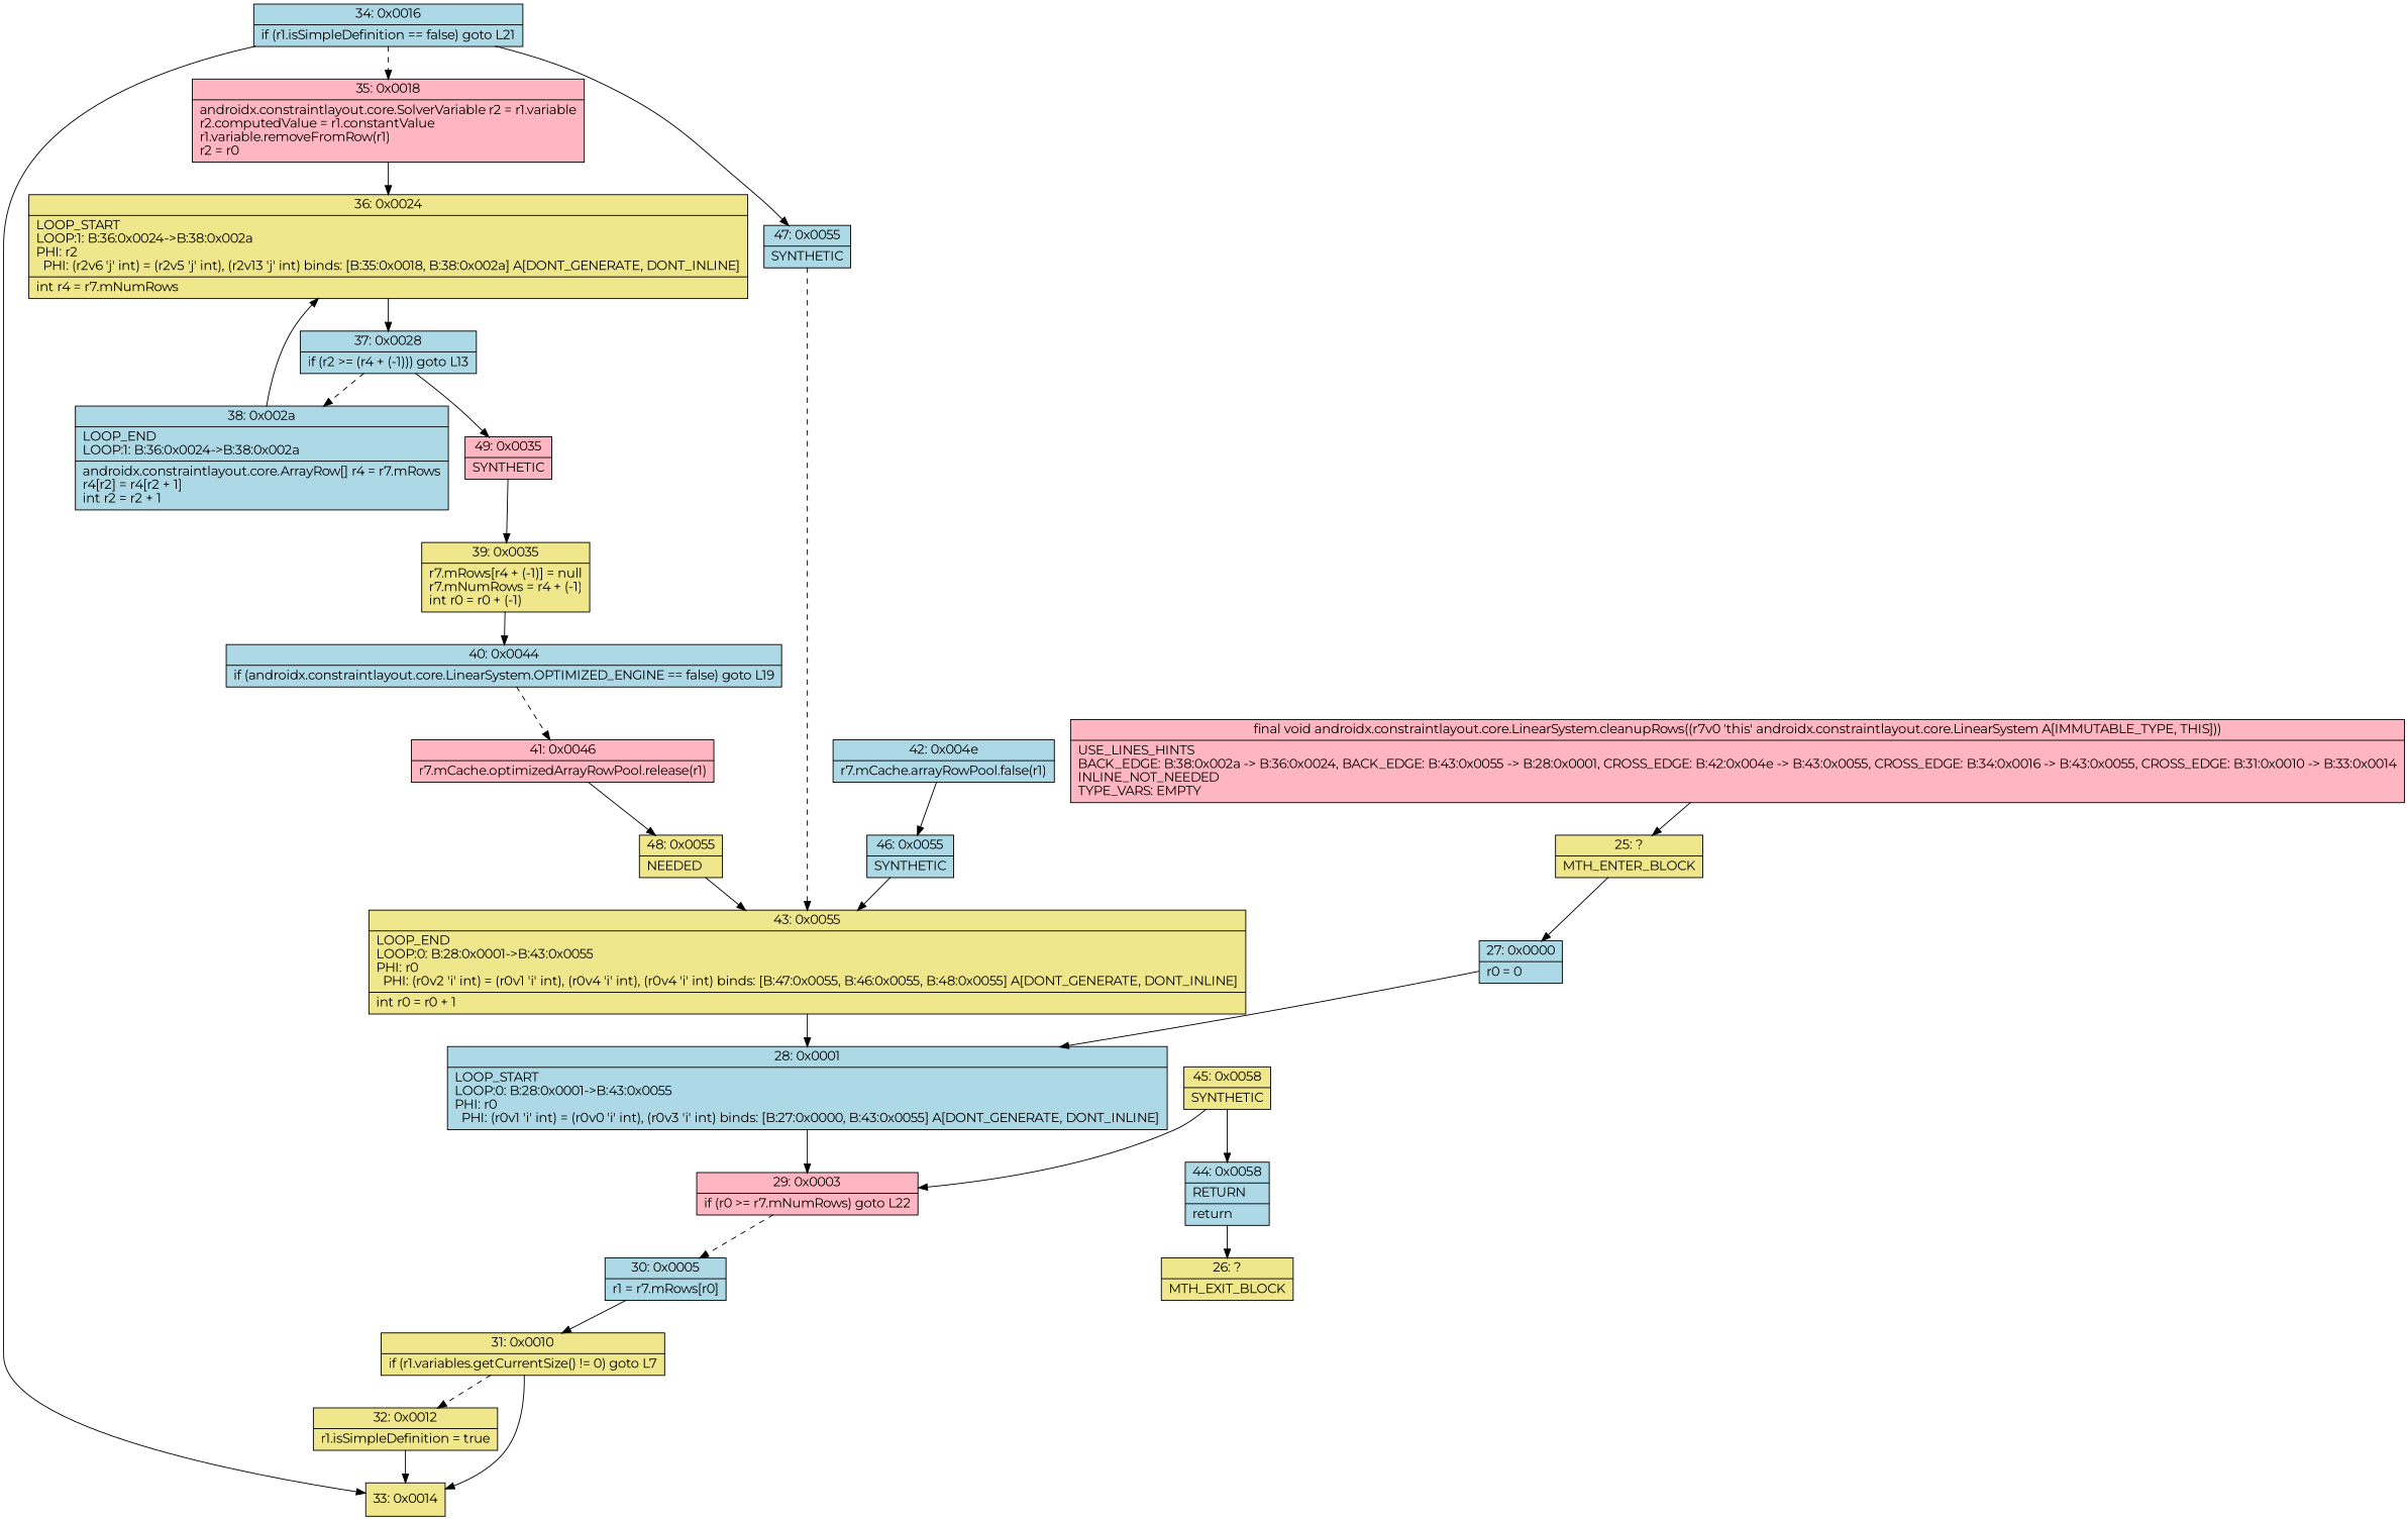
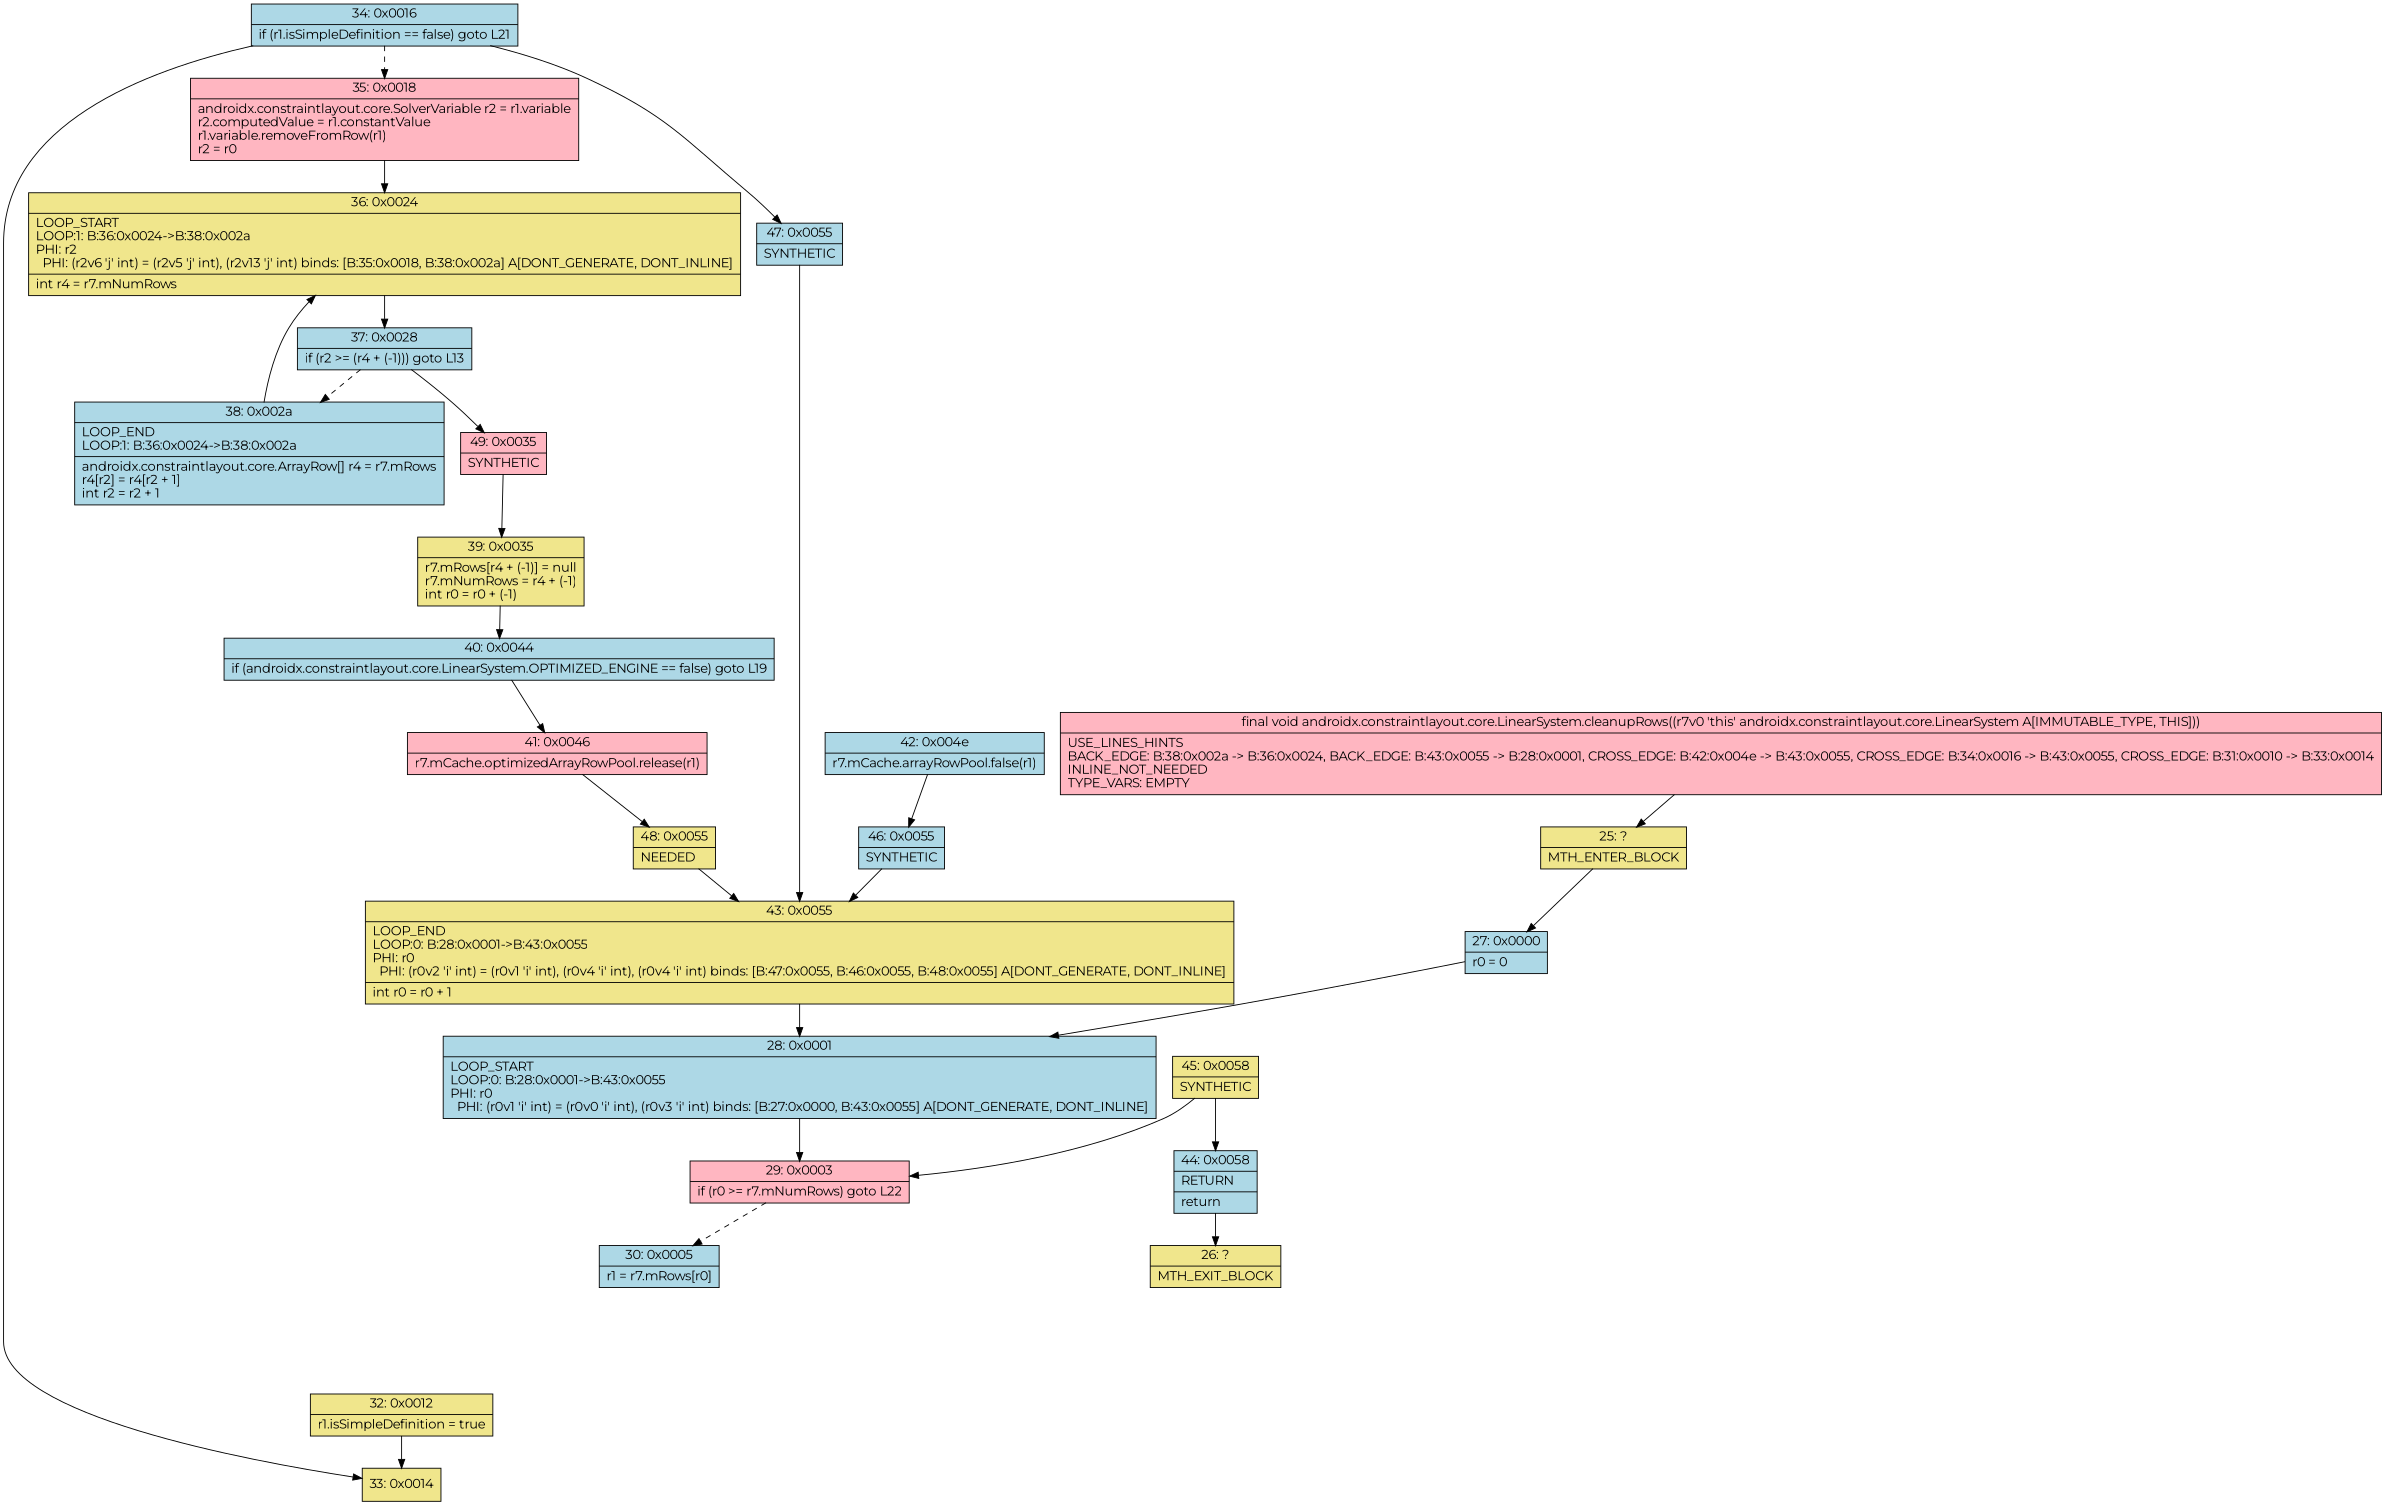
  digraph {
    fontname=Montserrat
    node [fillcolor=lightblue fontname=Montserrat shape=record style=filled]
    edge [fontname=Montserrat]
    n1 [fillcolor=khaki label="{25\:\ ?|MTH_ENTER_BLOCK\l}"]
    n2 [label="{27\:\ 0x0000|r0 = 0\l}"]
    n3 [label="{28\:\ 0x0001|LOOP_START\lLOOP:0: B:28:0x0001\-\>B:43:0x0055\lPHI: r0 \l  PHI: (r0v1 'i' int) = (r0v0 'i' int), (r0v3 'i' int) binds: [B:27:0x0000, B:43:0x0055] A[DONT_GENERATE, DONT_INLINE]\l}"]
    n4 [fillcolor=lightpink label="{29\:\ 0x0003|if (r0 \>= r7.mNumRows) goto L22\l}"]
    n5 [label="{30\:\ 0x0005|r1 = r7.mRows[r0]\l}"]
-   n6 [fillcolor=khaki label="{31\:\ 0x0010|if (r1.variables.getCurrentSize() != 0) goto L7\l}"]
    n7 [fillcolor=khaki label="{45\:\ 0x0058|SYNTHETIC\l}"]
    n8 [label="{44\:\ 0x0058|RETURN\l|return\l}"]
    n9 [fillcolor=khaki label="{32\:\ 0x0012|r1.isSimpleDefinition = true\l}"]
    n10 [fillcolor=khaki label="{33\:\ 0x0014}"]
    n11 [label="{34\:\ 0x0016|if (r1.isSimpleDefinition == false) goto L21\l}"]
    n12 [fillcolor=lightpink label="{35\:\ 0x0018|androidx.constraintlayout.core.SolverVariable r2 = r1.variable\lr2.computedValue = r1.constantValue\lr1.variable.removeFromRow(r1)\lr2 = r0\l}"]
    n13 [label="{47\:\ 0x0055|SYNTHETIC\l}"]
    n14 [fillcolor=khaki label="{36\:\ 0x0024|LOOP_START\lLOOP:1: B:36:0x0024\-\>B:38:0x002a\lPHI: r2 \l  PHI: (r2v6 'j' int) = (r2v5 'j' int), (r2v13 'j' int) binds: [B:35:0x0018, B:38:0x002a] A[DONT_GENERATE, DONT_INLINE]\l|int r4 = r7.mNumRows\l}"]
    n15 [fillcolor=khaki label="{43\:\ 0x0055|LOOP_END\lLOOP:0: B:28:0x0001\-\>B:43:0x0055\lPHI: r0 \l  PHI: (r0v2 'i' int) = (r0v1 'i' int), (r0v4 'i' int), (r0v4 'i' int) binds: [B:47:0x0055, B:46:0x0055, B:48:0x0055] A[DONT_GENERATE, DONT_INLINE]\l|int r0 = r0 + 1\l}"]
    n16 [label="{37\:\ 0x0028|if (r2 \>= (r4 + (\-1))) goto L13\l}"]
    n17 [label="{38\:\ 0x002a|LOOP_END\lLOOP:1: B:36:0x0024\-\>B:38:0x002a\l|androidx.constraintlayout.core.ArrayRow[] r4 = r7.mRows\lr4[r2] = r4[r2 + 1]\lint r2 = r2 + 1\l}"]
    n18 [fillcolor=lightpink label="{49\:\ 0x0035|SYNTHETIC\l}"]
    n19 [fillcolor=khaki label="{39\:\ 0x0035|r7.mRows[r4 + (\-1)] = null\lr7.mNumRows = r4 + (\-1)\lint r0 = r0 + (\-1)\l}"]
    n20 [label="{40\:\ 0x0044|if (androidx.constraintlayout.core.LinearSystem.OPTIMIZED_ENGINE == false) goto L19\l}"]
    n21 [fillcolor=lightpink label="{41\:\ 0x0046|r7.mCache.optimizedArrayRowPool.release(r1)\l}"]
    n22 [fillcolor=khaki label="{48\:\ 0x0055|NEEDED\l}"]
    n23 [label="{42\:\ 0x004e|r7.mCache.arrayRowPool.false(r1)\l}"]
    n24 [label="{46\:\ 0x0055|SYNTHETIC\l}"]
    n25 [fillcolor=khaki label="{26\:\ ?|MTH_EXIT_BLOCK\l}"]
    n26 [fillcolor=lightpink label="{final void androidx.constraintlayout.core.LinearSystem.cleanupRows((r7v0 'this' androidx.constraintlayout.core.LinearSystem A[IMMUTABLE_TYPE, THIS]))  | USE_LINES_HINTS\lBACK_EDGE: B:38:0x002a \-\> B:36:0x0024, BACK_EDGE: B:43:0x0055 \-\> B:28:0x0001, CROSS_EDGE: B:42:0x004e \-\> B:43:0x0055, CROSS_EDGE: B:34:0x0016 \-\> B:43:0x0055, CROSS_EDGE: B:31:0x0010 \-\> B:33:0x0014\lINLINE_NOT_NEEDED\lTYPE_VARS: EMPTY\l}"]
    n1 -> n2
    n2 -> n3
    n3 -> n4
    n4 -> n5 [style=dashed]
-   n5 -> n6
-   n6 -> n9 [style=dashed]
-   n6 -> n10
    n7 -> n4
    n7 -> n8
    n8 -> n25
    n9 -> n10
    n11 -> n10
    n11 -> n12 [style=dashed]
    n11 -> n13
    n12 -> n14
-   n13 -> n15 [style=dashed]
+   n13 -> n15
    n14 -> n16
    n15 -> n3
    n16 -> n17 [style=dashed]
    n16 -> n18
    n17 -> n14
    n18 -> n19
    n19 -> n20
-   n20 -> n21 [style=dashed]
+   n20 -> n21 [style=solid]
    n21 -> n22
    n22 -> n15
    n23 -> n24
    n24 -> n15
    n26 -> n1
  }
